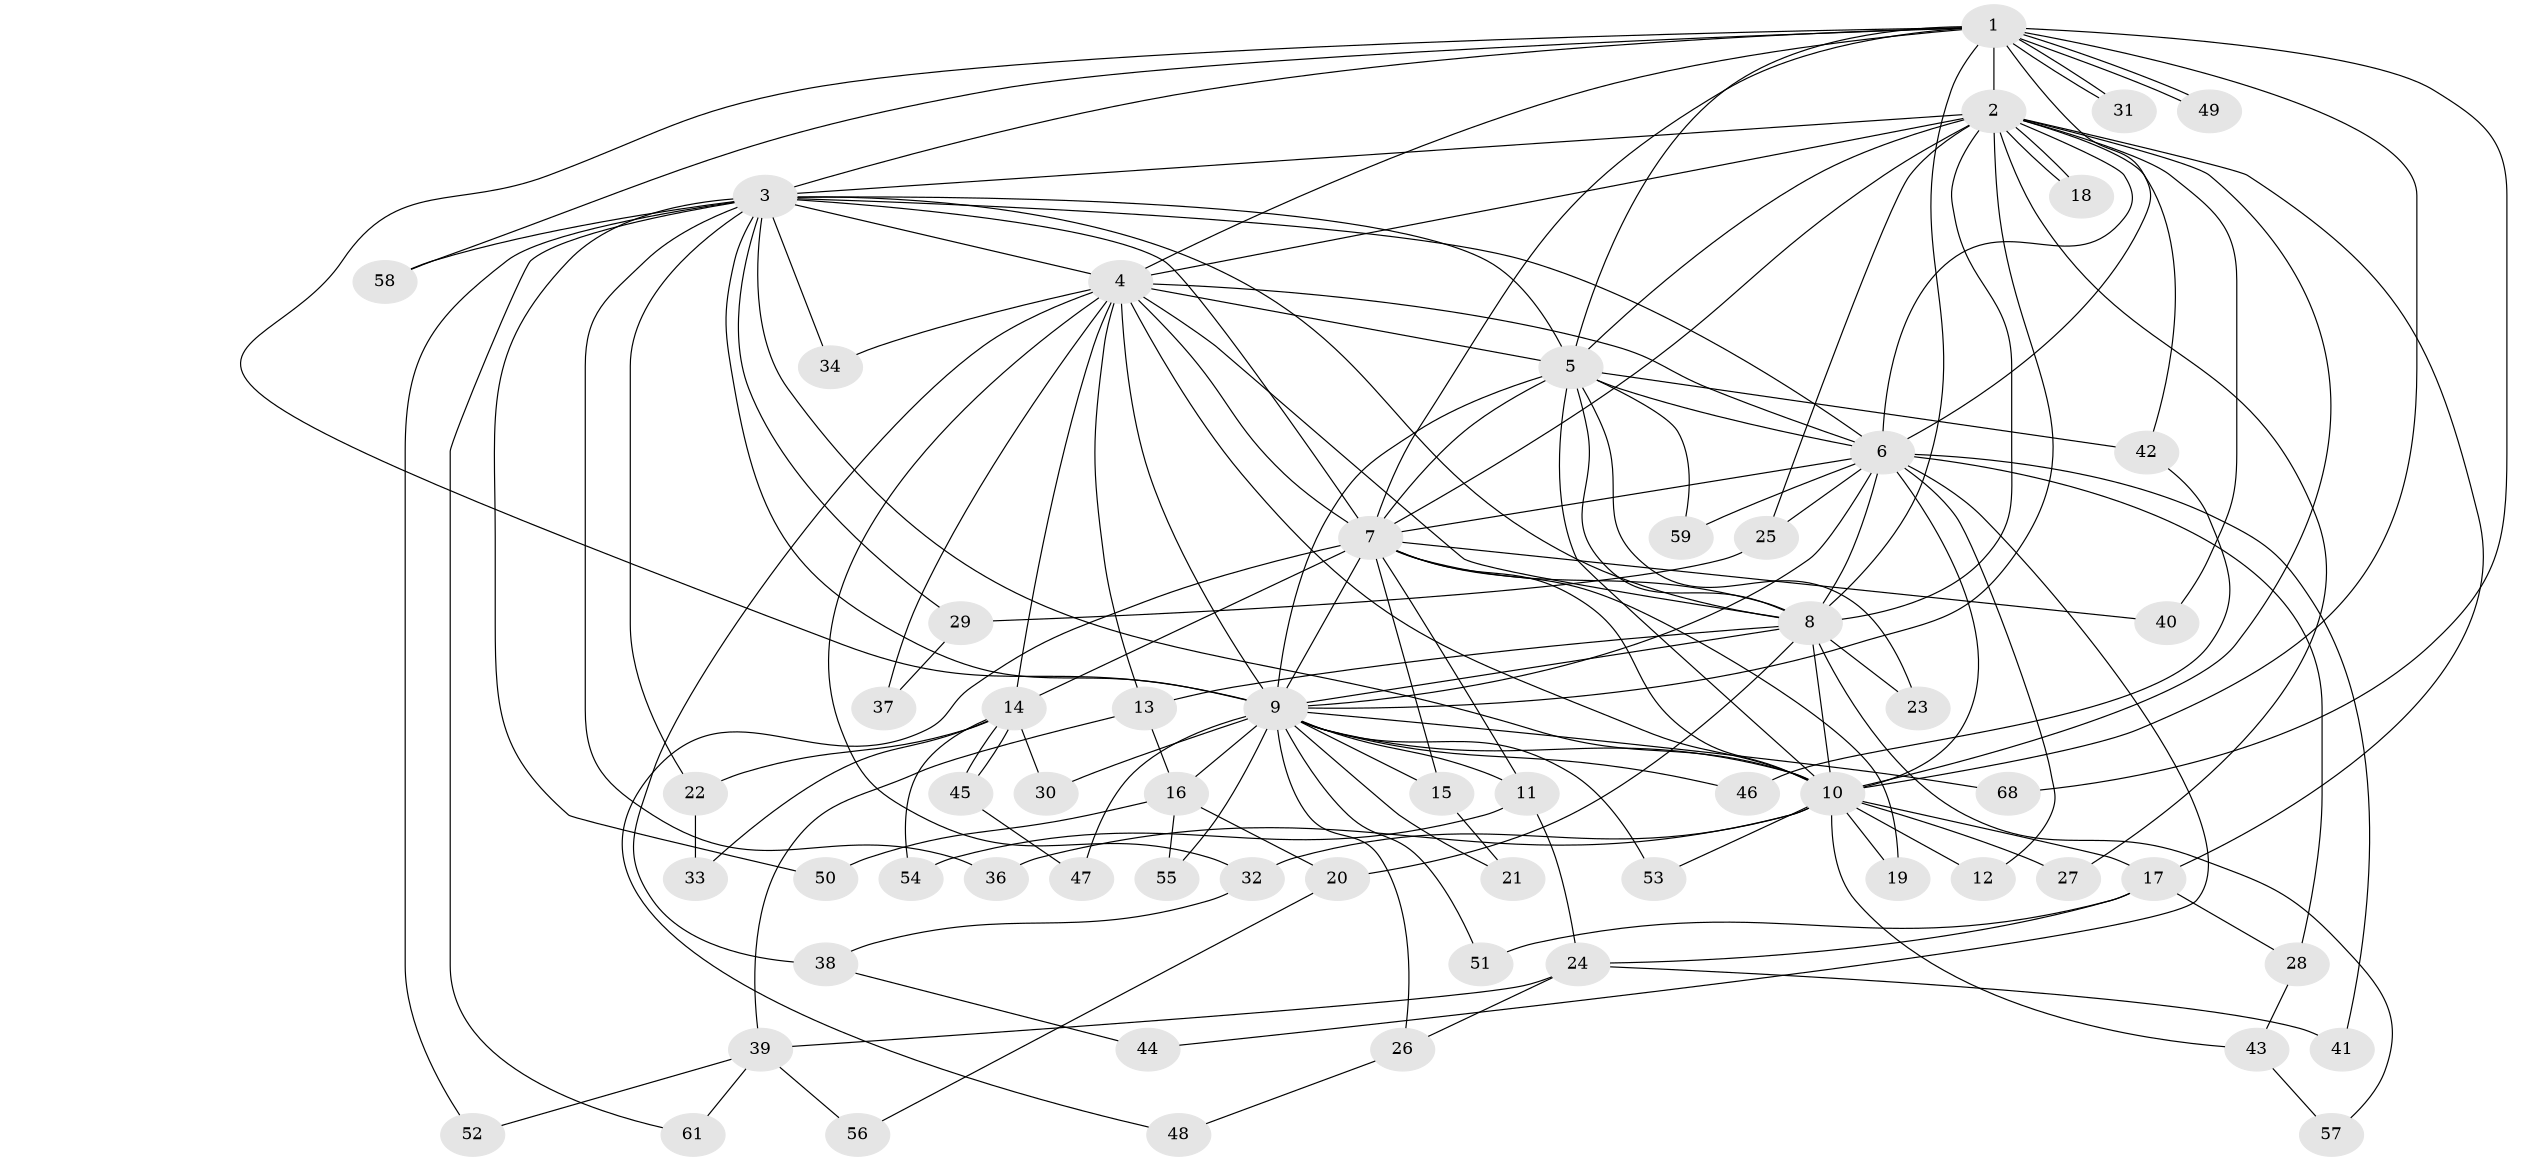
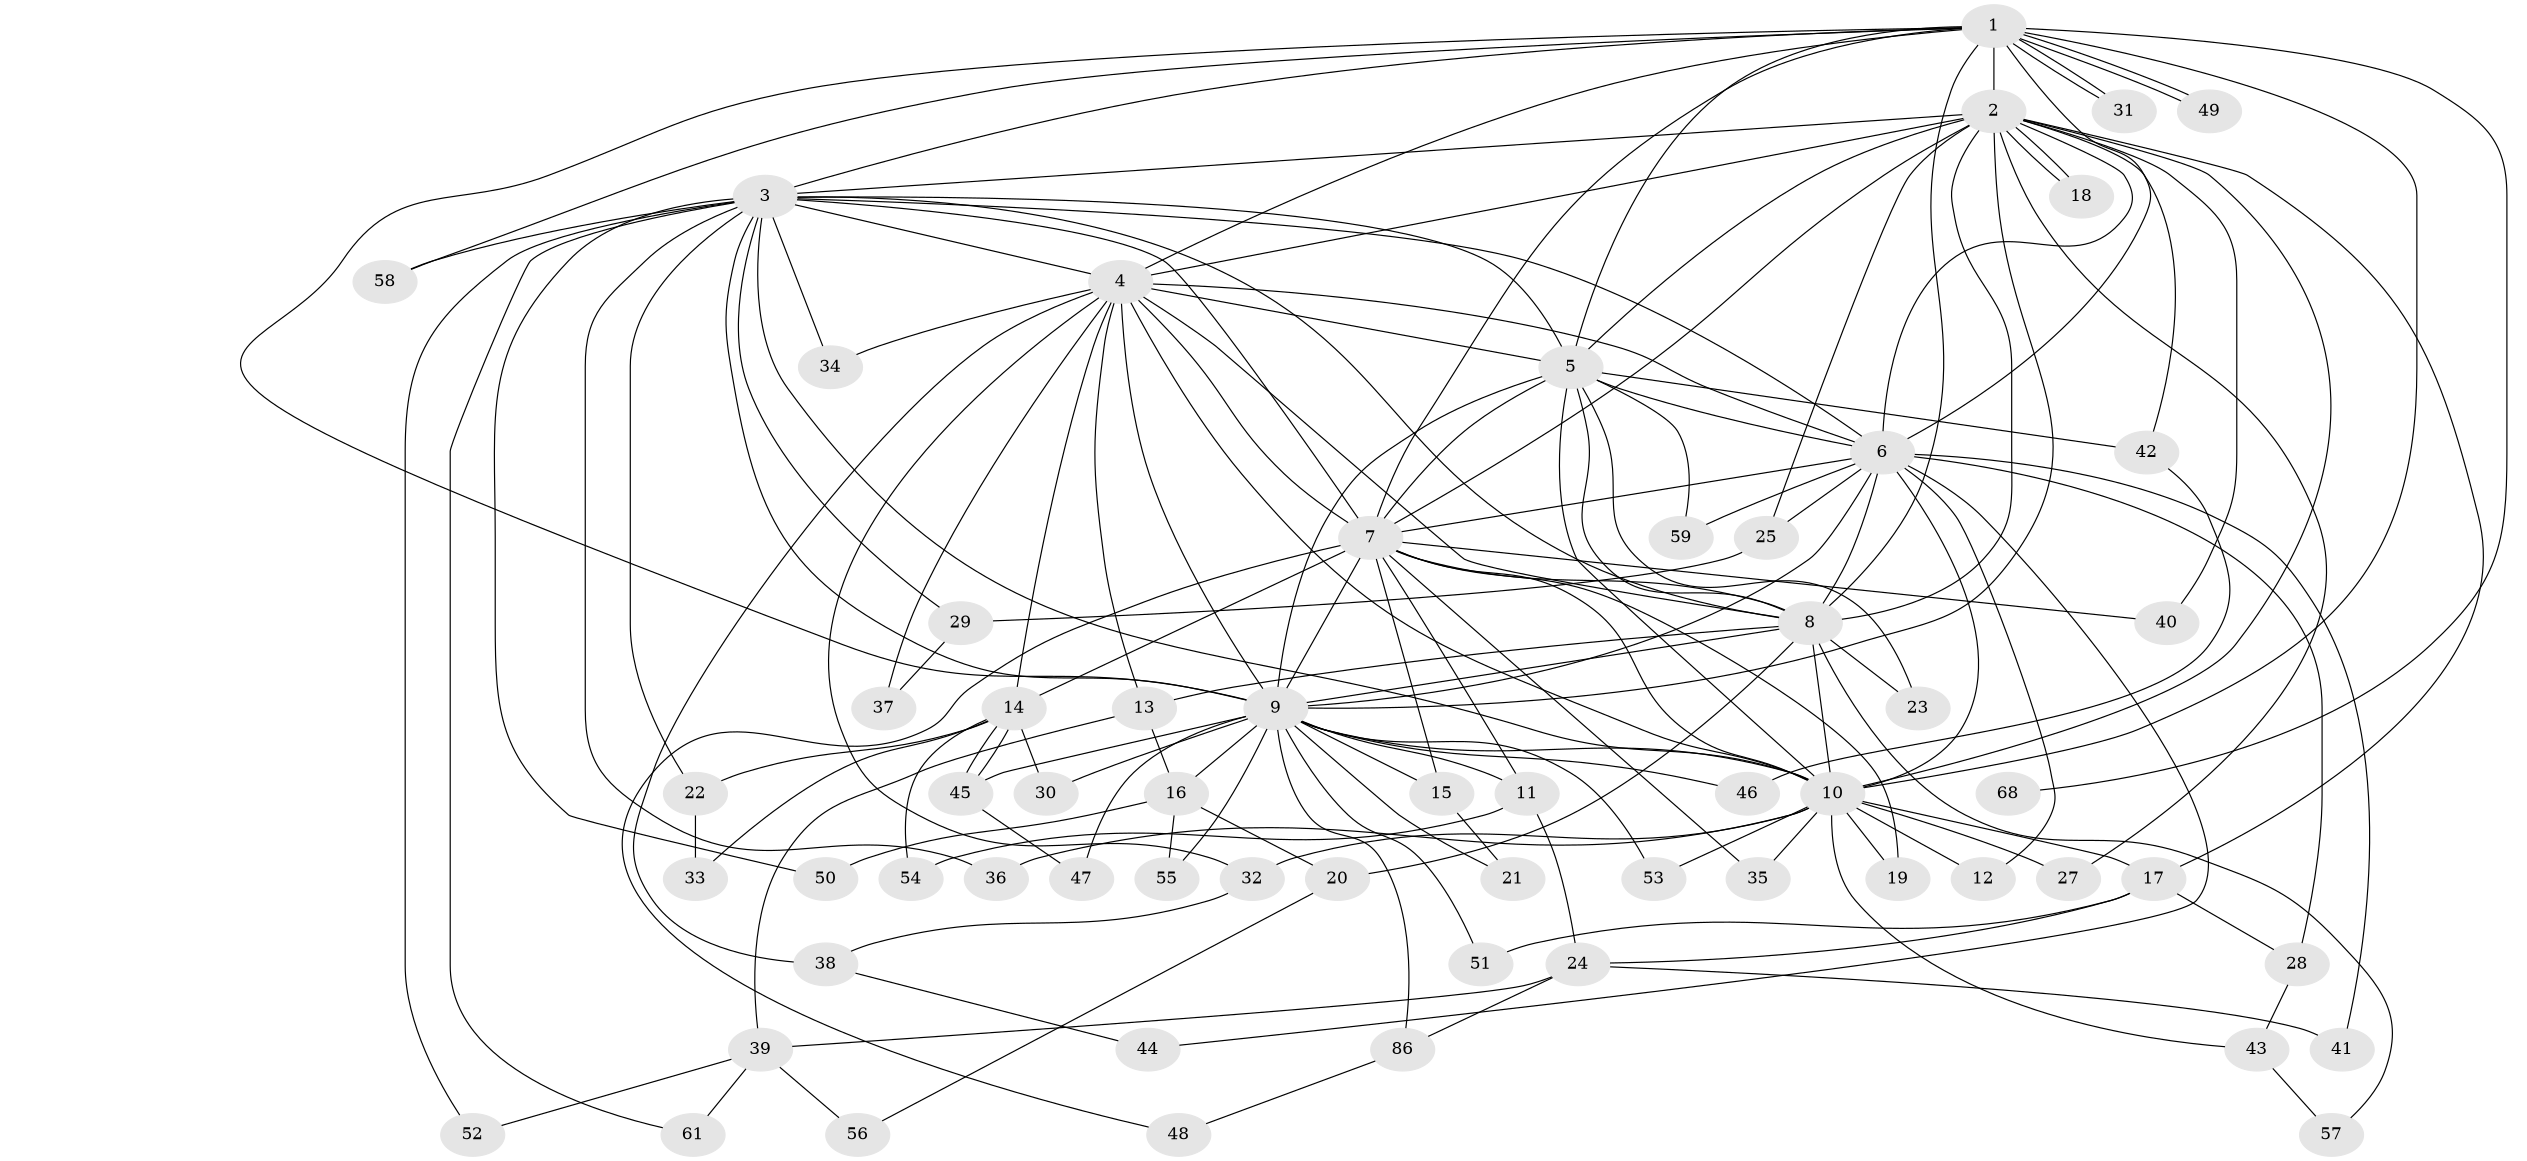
  graph {
    node [color=gray90 style=filled]
    1
    2
    3
    4
    5
    6
    7
    8
    9
    10
    31
    49
    58
    n14 [label=68]
    17
    18
    25
    27
    40
    42
    22
    29
    34
    36
    50
    52
    61
    13
    14
    32
    37
    38
    23
    59
    12
    28
    41
    44
    11
    15
    19
+   35
    48
    20
    57
    16
    21
-   26
+   26 [label=86]
    30
    46
    47
    51
    53
    55
    43
    24
    33
    39
    54
    45
    56
    1 -- 2
    1 -- 3
    1 -- 4
    1 -- 5
    1 -- 6
    1 -- 7
    1 -- 8
    1 -- 9
    1 -- 10
    1 -- 31
    1 -- 31
    1 -- 49
    1 -- 49
    1 -- 58
    1 -- n14
    2 -- 3
    2 -- 4
    2 -- 5
    2 -- 6
    2 -- 7
    2 -- 8
    2 -- 9
    2 -- 10
    2 -- 17
    2 -- 18
    2 -- 18
    2 -- 25
    2 -- 27
    2 -- 40
    2 -- 42
    3 -- 4
    3 -- 5
    3 -- 6
    3 -- 7
    3 -- 8
    3 -- 9
    3 -- 10
    3 -- 58
    3 -- 22
    3 -- 29
    3 -- 34
    3 -- 36
    3 -- 50
    3 -- 52
    3 -- 61
    4 -- 5
    4 -- 6
    4 -- 7
    4 -- 8
    4 -- 9
    4 -- 10
    4 -- 34
    4 -- 13
    4 -- 14
    4 -- 32
    4 -- 37
    4 -- 38
    5 -- 6
    5 -- 7
    5 -- 8
    5 -- 9
    5 -- 10
    5 -- 42
    5 -- 23
    5 -- 59
    6 -- 7
    6 -- 8
    6 -- 9
    6 -- 10
    6 -- 25
    6 -- 59
    6 -- 12
    6 -- 28
    6 -- 41
    6 -- 44
    7 -- 8
    7 -- 9
    7 -- 10
    7 -- 40
    7 -- 14
    7 -- 11
    7 -- 15
    7 -- 19
+   7 -- 35
    7 -- 48
    8 -- 9
    8 -- 10
    8 -- 13
    8 -- 23
    8 -- 20
    8 -- 57
    9 -- 10
-   9 -- n14
+   9 -- 45
    9 -- 11
    9 -- 15
    9 -- 16
    9 -- 21
    9 -- 26
    9 -- 30
    9 -- 46
    9 -- 47
    9 -- 51
    9 -- 53
    9 -- 55
    10 -- 17
    10 -- 27
    10 -- 36
    10 -- 32
    10 -- 12
    10 -- 19
+   10 -- 35
    10 -- 53
    10 -- 43
    17 -- 28
    17 -- 51
    17 -- 24
    25 -- 29
    42 -- 46
    22 -- 33
    29 -- 37
    13 -- 16
    13 -- 39
    14 -- 22
    14 -- 30
    14 -- 33
    14 -- 54
    14 -- 45
    14 -- 45
    32 -- 38
    38 -- 44
    28 -- 43
    11 -- 24
    11 -- 54
    15 -- 21
    20 -- 56
    16 -- 50
    16 -- 20
    16 -- 55
    26 -- 48
    43 -- 57
    24 -- 41
    24 -- 26
    24 -- 39
    39 -- 52
    39 -- 61
    39 -- 56
    45 -- 47
  }
